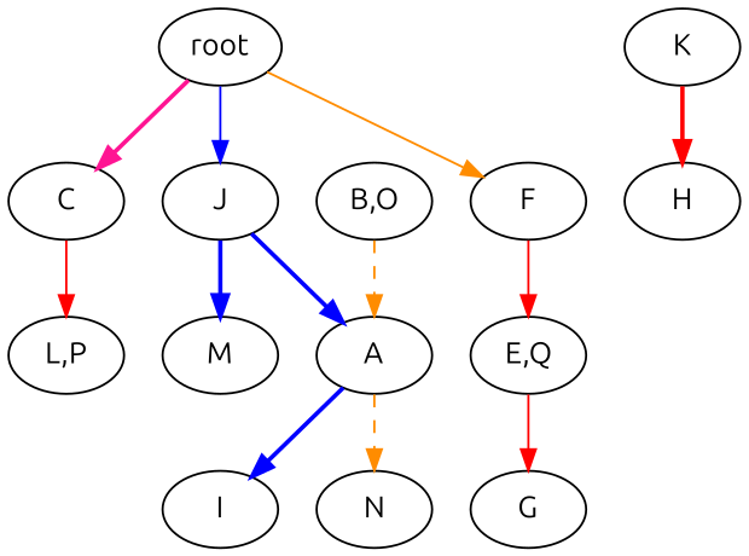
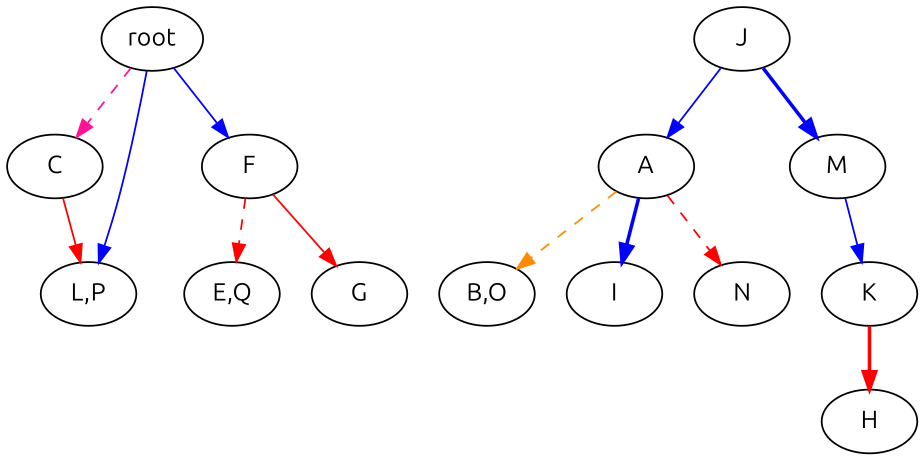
  strict digraph {
    fontname=Ubuntu
    node [fontname=Ubuntu]
    edge [color=blue fontname=Ubuntu style=solid]
    n1 [label=root]
    n2 [label=C]
    n3 [label=J]
    n4 [label=F]
    n5 [label="L,P"]
    n6 [label=A]
    n7 [label=M]
    n8 [label="E,Q"]
    n9 [label="B,O"]
    n10 [label=I]
    n11 [label=N]
    n12 [label=K]
    n13 [label=G]
    n14 [label=H]
-   n1 -> n2 [color=deeppink style=bold]
-   n1 -> n3
-   n1 -> n4 [color=darkorange]
+   n1 -> n2 [color=deeppink style=dashed]
+   n1 -> n5
+   n1 -> n4
    n2 -> n5 [color=red]
-   n3 -> n6 [style=bold]
+   n3 -> n6
    n3 -> n7 [style=bold]
-   n4 -> n8 [color=red]
-   n9 -> n6 [color=darkorange style=dashed]
+   n4 -> n8 [color=red style=dashed]
+   n6 -> n9 [color=darkorange style=dashed]
    n6 -> n10 [style=bold]
-   n6 -> n11 [color=darkorange style=dashed]
-   n8 -> n13 [color=red]
+   n6 -> n11 [color=red style=dashed]
+   n7 -> n12
+   n4 -> n13 [color=red]
    n12 -> n14 [color=red style=bold]
  }
